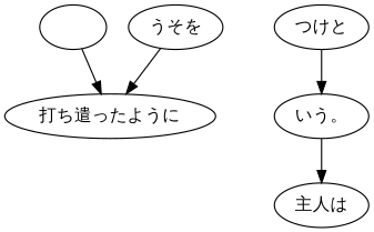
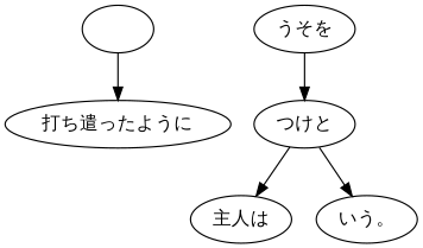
  digraph {
    n1 [label="　"]
    n2 [label="打ち遣ったように"]
    n3 [label="うそを"]
    n4 [label="つけと"]
    n5 [label="主人は"]
    n6 [label="いう。"]
    n1 -> n2
-   n3 -> n2
-   n6 -> n5
+   n3 -> n4
+   n4 -> n5
    n4 -> n6
  }
